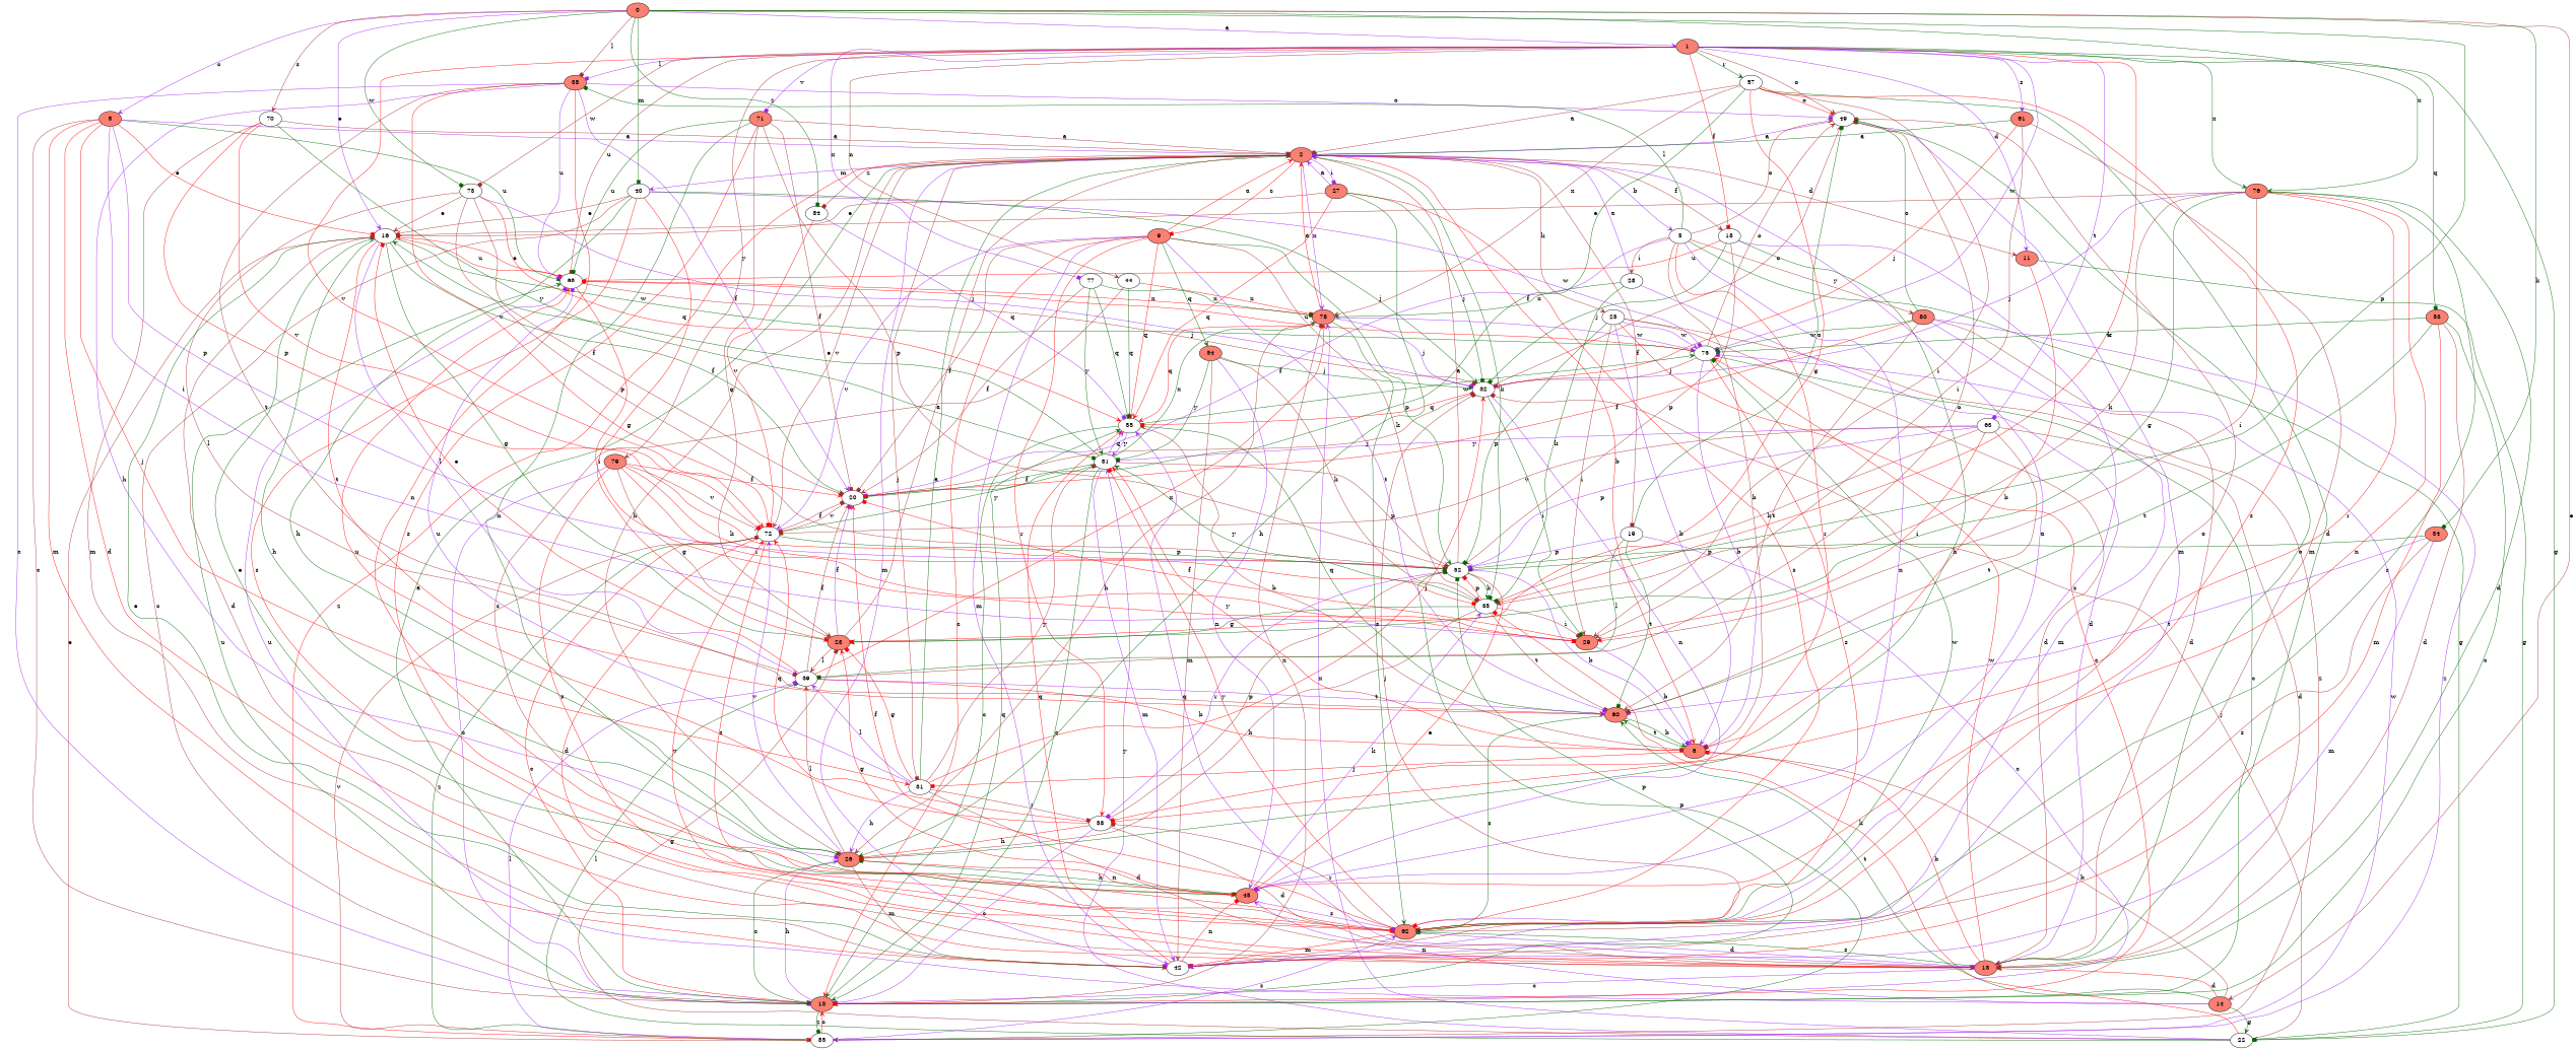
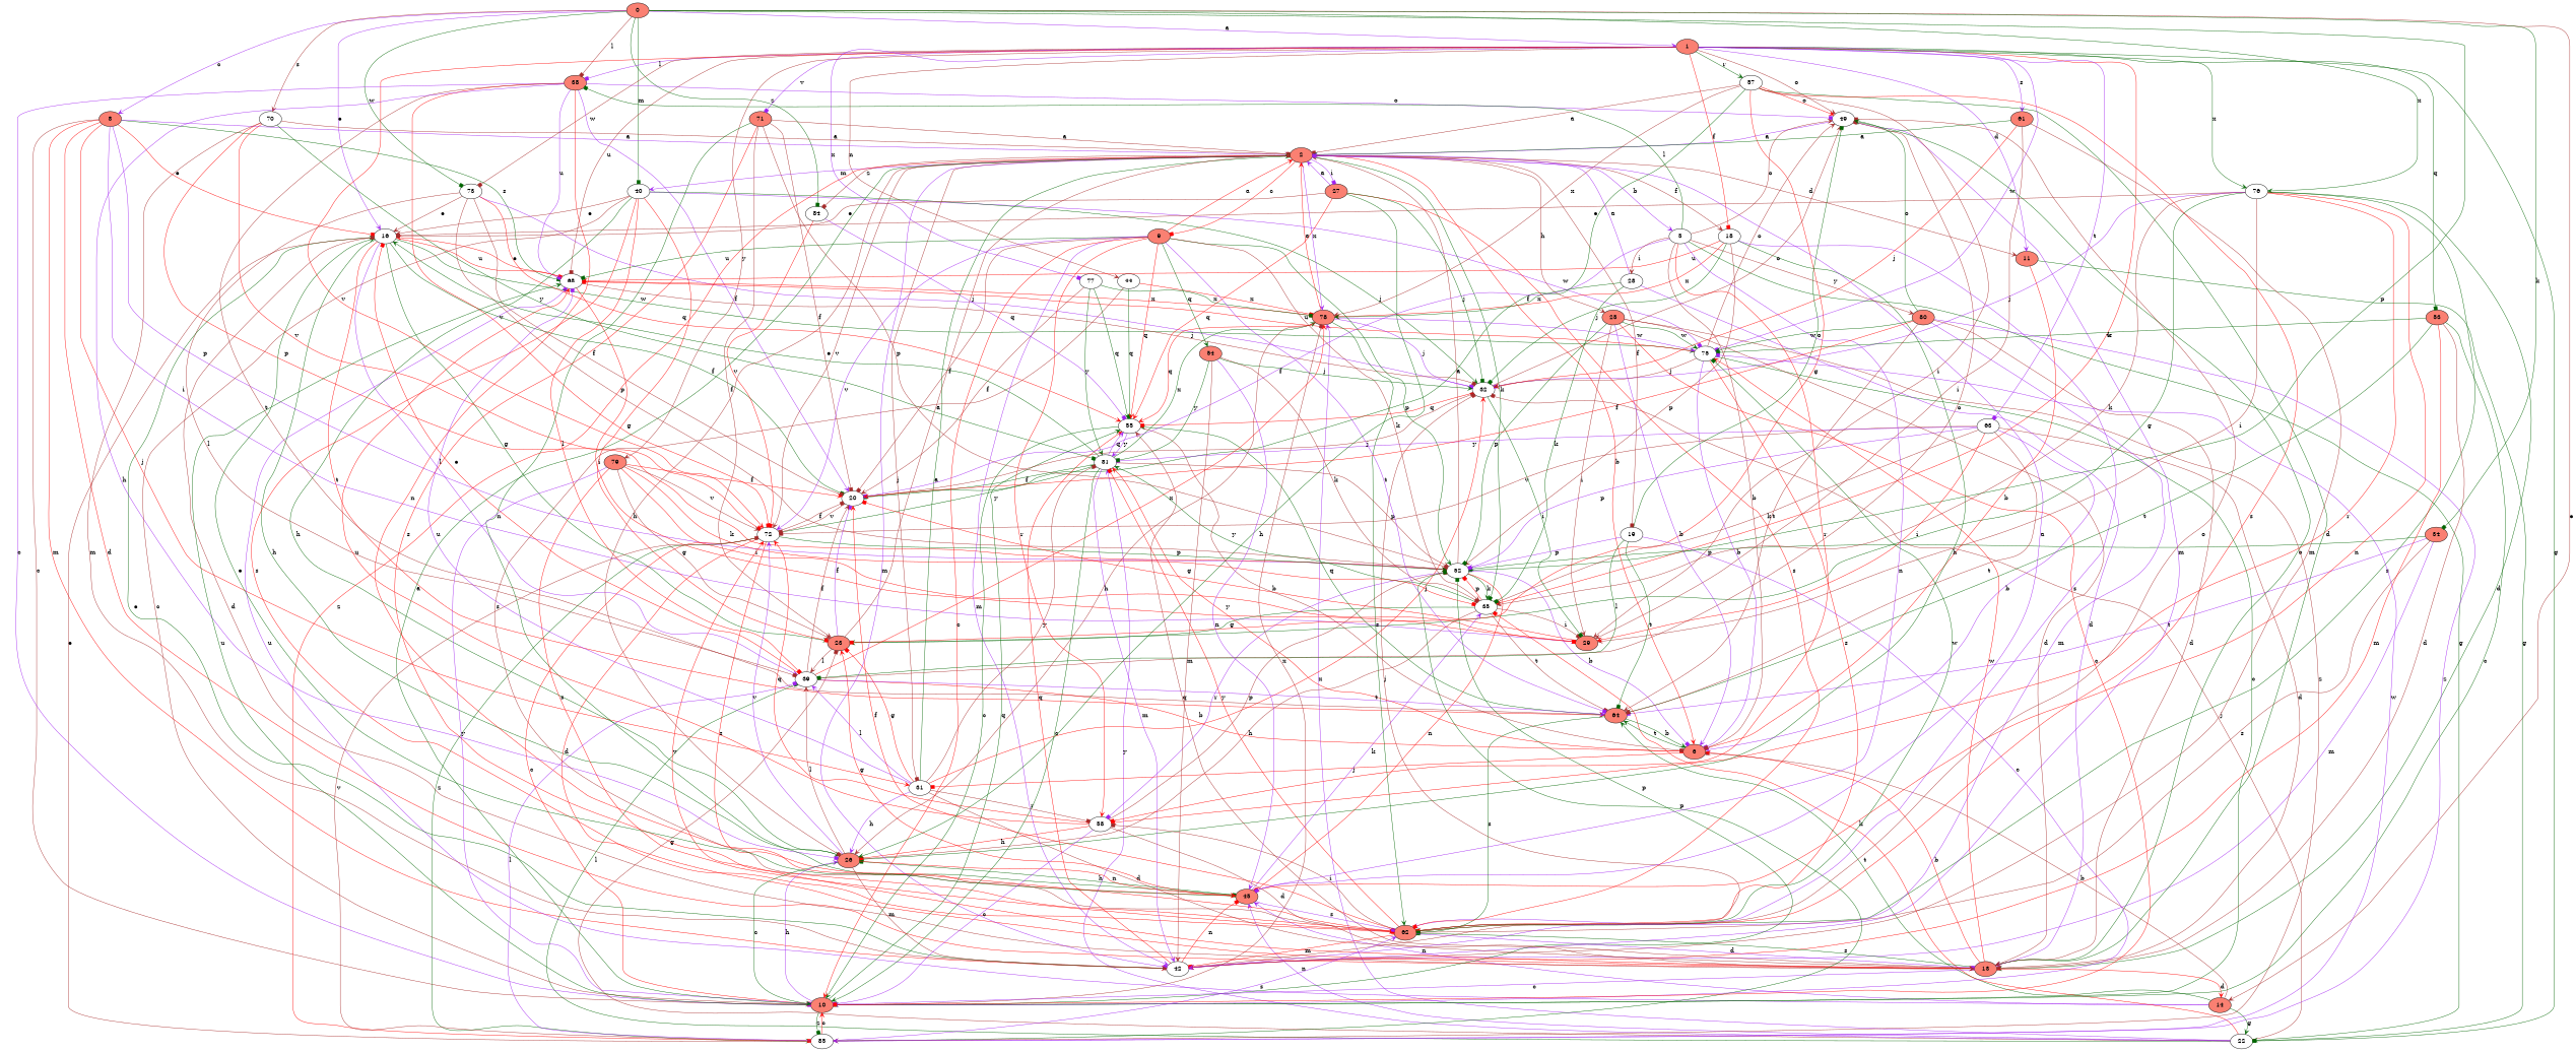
  strict digraph {
    node [fillcolor=white style=filled]
    edge [arrowhead=vee color=brown]
    0 [fillcolor=salmon]
    1 [fillcolor=salmon]
    8 [fillcolor=salmon]
    14 [fillcolor=salmon]
    16
    34 [fillcolor=salmon]
    38 [fillcolor=salmon]
    40
    52
    n10 [label=70]
    73
-   76 [fillcolor=salmon]
+   76
    84
    11 [fillcolor=salmon]
    18
    22
    35
    44
    49
    53 [fillcolor=salmon]
    57
    61 [fillcolor=salmon]
    63
    68
    71 [fillcolor=salmon]
    72
    75
    77
    79 [fillcolor=salmon]
    2 [fillcolor=salmon]
    31
    42
    10 [fillcolor=salmon]
    13 [fillcolor=salmon]
    29 [fillcolor=salmon]
    6 [fillcolor=salmon]
    45 [fillcolor=salmon]
-   64 [fillcolor=salmon label=60]
+   64 [fillcolor=salmon]
    26 [fillcolor=salmon]
    20
    23 [fillcolor=salmon]
    39
    62 [fillcolor=salmon]
    32
    58
    81
    55
    78 [fillcolor=salmon]
    85
    5
    9 [fillcolor=salmon]
    19
-   25
+   25 [fillcolor=salmon]
    27 [fillcolor=salmon]
    28
    80 [fillcolor=salmon]
    54 [fillcolor=salmon]
    0 -> 1 [color=purple label=a]
    0 -> 8 [color=purple label=c]
    0 -> 14 [label=e]
    0 -> 16 [color=purple label=e]
    0 -> 34 [arrowhead=box color=darkgreen label=k]
    0 -> 38 [arrowhead=box label=l]
    0 -> 40 [arrowhead=box color=darkgreen label=m]
    0 -> 52 [arrowhead=box color=darkgreen label=p]
    0 -> n10 [label=s]
    0 -> 73 [arrowhead=box color=darkgreen label=w]
    0 -> 76 [color=darkgreen label=x]
    0 -> 84 [arrowhead=box color=darkgreen label=z]
    1 -> 38 [arrowhead=box color=purple label=l]
    1 -> 73 [arrowhead=box label=w]
    1 -> 76 [color=darkgreen label=x]
    1 -> 11 [color=purple label=d]
    1 -> 18 [arrowhead=box color=red label=f]
    1 -> 22 [arrowhead=box color=darkgreen label=g]
    1 -> 35 [color=red label=k]
    1 -> 44 [label=n]
    1 -> 49 [label=o]
    1 -> 53 [arrowhead=box color=darkgreen label=q]
    1 -> 57 [color=darkgreen label=r]
    1 -> 61 [color=purple label=s]
    1 -> 63 [arrowhead=box color=purple label=t]
    1 -> 68 [arrowhead=box label=u]
    1 -> 71 [arrowhead=box color=purple label=v]
    1 -> 72 [color=red label=v]
    1 -> 75 [arrowhead=box color=purple label=w]
    1 -> 77 [arrowhead=box color=purple label=x]
    1 -> 79 [label=y]
    8 -> 16 [arrowhead=box color=red label=e]
    8 -> 52 [arrowhead=box color=purple label=p]
-   8 -> 68 [arrowhead=box color=darkgreen label=u]
+   8 -> 68 [arrowhead=box color=darkgreen label=s]
    8 -> 2 [color=purple label=a]
    8 -> 31 [color=red label=j]
    8 -> 42 [color=red label=m]
    8 -> 10 [arrowhead=box label=c]
    8 -> 13 [color=red label=d]
    8 -> 29 [color=purple label=i]
    14 -> 22 [color=darkgreen label=g]
    14 -> 68 [arrowhead=box color=purple label=u]
-   14 -> 13 [color=red label=d]
+   13 -> 14 [color=red label=d]
    14 -> 6 [arrowhead=box label=b]
    14 -> 45 [color=purple label=n]
    14 -> 64 [color=darkgreen label=t]
    16 -> 68 [arrowhead=box color=red label=u]
    16 -> 75 [color=darkgreen label=w]
    16 -> 13 [label=d]
    16 -> 64 [color=red label=t]
    16 -> 26 [color=darkgreen label=h]
-   16 -> 20 [color=darkgreen label=f]
+   16 -> 20 [arrowhead=box color=darkgreen label=f]
    16 -> 23 [color=darkgreen label=g]
    16 -> 39 [color=purple label=l]
    34 -> 52 [color=darkgreen label=p]
    34 -> 42 [arrowhead=box color=purple label=m]
    34 -> 64 [arrowhead=box color=purple label=t]
    34 -> 62 [label=s]
    38 -> 49 [arrowhead=box color=purple label=o]
    38 -> 68 [arrowhead=box color=purple label=u]
    38 -> 72 [arrowhead=box color=red label=v]
    38 -> 10 [arrowhead=box color=purple label=c]
    38 -> 45 [color=red label=n]
    38 -> 64 [label=t]
    38 -> 26 [arrowhead=box color=purple label=h]
    38 -> 20 [color=purple label=f]
    40 -> 16 [label=e]
    40 -> 75 [arrowhead=box color=purple label=w]
    40 -> 10 [label=c]
    40 -> 26 [color=darkgreen label=h]
    40 -> 23 [arrowhead=box color=red label=g]
+   40 -> 39 [arrowhead=box color=red label=l]
    40 -> 62 [arrowhead=box color=red label=s]
    40 -> 32 [color=darkgreen label=j]
    52 -> 35 [color=darkgreen label=k]
    52 -> 2 [label=a]
    52 -> 6 [arrowhead=box color=purple label=b]
-   52 -> 45 [arrowhead=box color=red label=e]
+   52 -> 45 [arrowhead=box color=red label=n]
    52 -> 58 [arrowhead=box color=purple label=r]
    n10 -> 52 [color=red label=p]
    n10 -> 72 [arrowhead=box color=red label=v]
    n10 -> 2 [label=a]
    n10 -> 42 [arrowhead=box label=m]
    n10 -> 81 [arrowhead=box color=darkgreen label=y]
    73 -> 16 [label=e]
    73 -> 52 [arrowhead=box label=p]
    73 -> 20 [arrowhead=box label=f]
    73 -> 39 [arrowhead=box label=l]
    73 -> 32 [arrowhead=box color=purple label=j]
    73 -> 55 [color=red label=q]
    76 -> 16 [arrowhead=box label=e]
    76 -> 35 [label=k]
    76 -> 13 [color=darkgreen label=d]
    76 -> 29 [label=i]
    76 -> 45 [color=red label=n]
    76 -> 23 [color=darkgreen label=g]
    76 -> 62 [arrowhead=box color=darkgreen label=s]
    76 -> 32 [arrowhead=box color=purple label=j]
    76 -> 58 [color=red label=r]
    84 -> 72 [arrowhead=box color=red label=v]
    84 -> 55 [arrowhead=box color=purple label=q]
    11 -> 22 [arrowhead=box color=darkgreen label=g]
    11 -> 6 [arrowhead=box color=red label=b]
    18 -> 52 [label=p]
    18 -> 68 [color=red label=u]
    18 -> 26 [arrowhead=box color=darkgreen label=h]
    18 -> 62 [color=purple label=s]
    18 -> 32 [arrowhead=box color=darkgreen label=j]
+   18 -> 78 [color=red label=x]
    22 -> 35 [arrowhead=box color=red label=k]
-   32 -> 45 [color=purple label=n]
+   22 -> 45 [color=purple label=n]
    22 -> 23 [arrowhead=box label=g]
    22 -> 39 [arrowhead=box color=darkgreen label=l]
    22 -> 32 [arrowhead=box label=j]
    22 -> 81 [color=purple label=y]
    22 -> 78 [color=purple label=x]
    35 -> 52 [arrowhead=box color=red label=p]
    35 -> 29 [arrowhead=box label=i]
    35 -> 64 [arrowhead=box label=t]
    35 -> 26 [arrowhead=box label=h]
    35 -> 23 [color=darkgreen label=g]
    35 -> 81 [color=darkgreen label=y]
    44 -> 62 [label=s]
    44 -> 55 [arrowhead=box color=darkgreen label=q]
    44 -> 78 [arrowhead=box color=red label=x]
    49 -> 2 [arrowhead=box color=purple label=a]
    49 -> 42 [color=purple label=m]
    53 -> 75 [arrowhead=box color=darkgreen label=w]
    53 -> 42 [color=red label=m]
    53 -> 10 [color=darkgreen label=c]
    53 -> 13 [arrowhead=box label=d]
    53 -> 64 [color=darkgreen label=t]
    57 -> 49 [color=red label=o]
    57 -> 2 [arrowhead=box label=a]
    57 -> 13 [color=darkgreen label=d]
    57 -> 29 [label=i]
    57 -> 20 [arrowhead=box color=darkgreen label=f]
    57 -> 23 [arrowhead=box color=red label=g]
    57 -> 62 [color=red label=s]
    57 -> 78 [label=x]
    61 -> 2 [color=darkgreen label=a]
    61 -> 42 [label=m]
    61 -> 29 [label=i]
    61 -> 32 [color=red label=j]
    63 -> 52 [color=purple label=p]
    63 -> 35 [label=k]
    63 -> 72 [arrowhead=box label=v]
    63 -> 13 [label=d]
    63 -> 29 [color=red label=i]
    63 -> 64 [arrowhead=box label=t]
    63 -> 81 [arrowhead=box color=purple label=y]
    68 -> 16 [color=red label=e]
    68 -> 29 [arrowhead=box color=red label=i]
    68 -> 32 [arrowhead=box label=j]
    68 -> 78 [arrowhead=box color=red label=x]
    71 -> 52 [arrowhead=box label=p]
-   71 -> 68 [arrowhead=box color=darkgreen label=u]
+   9 -> 68 [arrowhead=box color=darkgreen label=u]
    71 -> 2 [arrowhead=box label=a]
    71 -> 45 [arrowhead=box color=darkgreen label=n]
    71 -> 20 [arrowhead=box label=f]
-   71 -> 23 [label=g]
+   71 -> 23 [label=f]
    71 -> 62 [color=red label=s]
    72 -> 52 [color=darkgreen label=p]
    72 -> 10 [arrowhead=box color=red label=c]
    72 -> 13 [color=red label=d]
    72 -> 20 [arrowhead=box label=f]
    72 -> 62 [arrowhead=box color=red label=s]
    72 -> 81 [color=darkgreen label=y]
    72 -> 85 [color=darkgreen label=z]
    75 -> 49 [label=o]
    75 -> 68 [arrowhead=box color=red label=u]
    75 -> 10 [arrowhead=box color=darkgreen label=c]
    75 -> 6 [arrowhead=box color=purple label=b]
    75 -> 62 [arrowhead=box color=red label=s]
    75 -> 32 [label=j]
    77 -> 20 [label=f]
    77 -> 81 [color=darkgreen label=y]
    77 -> 55 [color=darkgreen label=q]
    77 -> 78 [arrowhead=box color=darkgreen label=x]
    79 -> 35 [arrowhead=box color=red label=k]
    79 -> 72 [label=v]
-   79 -> 10 [arrowhead=box color=purple label=c]
+   79 -> 10 [arrowhead=box color=purple label=y]
    79 -> 29 [arrowhead=box color=red label=i]
    79 -> 20 [color=red label=f]
    79 -> 23 [label=g]
    79 -> 62 [arrowhead=box color=red label=s]
    2 -> 40 [color=purple label=m]
    2 -> 84 [arrowhead=box label=z]
    2 -> 11 [label=d]
    2 -> 18 [label=f]
    2 -> 35 [arrowhead=box color=darkgreen label=k]
    2 -> 72 [label=v]
    2 -> 31 [arrowhead=box label=j]
    2 -> 42 [arrowhead=box color=purple label=m]
    2 -> 6 [color=red label=b]
    2 -> 26 [arrowhead=box label=h]
    2 -> 78 [color=purple label=x]
    2 -> 85 [arrowhead=box color=red label=z]
    2 -> 5 [color=purple label=b]
    2 -> 9 [arrowhead=box color=red label=c]
    2 -> 19 [arrowhead=box label=f]
-   2 -> 25 [label=k]
+   2 -> 25 [label=h]
    2 -> 27 [arrowhead=box color=purple label=i]
    31 -> 68 [arrowhead=box color=purple label=u]
    31 -> 2 [color=darkgreen label=a]
    31 -> 13 [arrowhead=box label=d]
    31 -> 26 [color=purple label=h]
    31 -> 23 [arrowhead=box color=red label=g]
    31 -> 39 [color=purple label=l]
    31 -> 32 [color=red label=j]
    31 -> 58 [arrowhead=box label=r]
    31 -> 81 [arrowhead=box label=y]
    42 -> 16 [color=darkgreen label=e]
    42 -> 45 [arrowhead=box color=red label=n]
    42 -> 32 [arrowhead=box label=j]
    42 -> 55 [color=red label=q]
    10 -> 52 [arrowhead=box color=darkgreen label=p]
    10 -> 68 [color=darkgreen label=u]
    10 -> 2 [arrowhead=box color=darkgreen label=a]
    10 -> 26 [color=purple label=h]
    10 -> 55 [color=darkgreen label=q]
    10 -> 78 [arrowhead=box label=x]
    10 -> 85 [arrowhead=box color=darkgreen label=z]
    13 -> 49 [color=darkgreen label=o]
    13 -> 72 [color=red label=v]
    13 -> 75 [color=red label=w]
    13 -> 10 [arrowhead=box color=purple label=c]
    13 -> 6 [color=red label=b]
    13 -> 62 [arrowhead=box color=darkgreen label=s]
-   13 -> 55 [color=purple label=q]
-   29 -> 6 [color=purple label=b]
-   29 -> 20 [arrowhead=box color=red label=f]
+   13 -> 55 [label=q]
+   63 -> 6 [color=purple label=b]
+   29 -> 20 [arrowhead=box color=red label=g]
    6 -> 31 [arrowhead=box color=red label=j]
    6 -> 64 [color=darkgreen label=t]
    6 -> 81 [color=red label=y]
    45 -> 16 [color=darkgreen label=e]
    45 -> 35 [color=purple label=k]
    45 -> 2 [arrowhead=box color=purple label=a]
    45 -> 26 [arrowhead=box color=darkgreen label=h]
    45 -> 23 [color=red label=g]
    45 -> 62 [arrowhead=box color=purple label=s]
    64 -> 6 [color=darkgreen label=b]
    64 -> 62 [arrowhead=box color=darkgreen label=s]
    64 -> 55 [color=darkgreen label=q]
    26 -> 72 [color=purple label=v]
    26 -> 42 [label=m]
    26 -> 10 [color=darkgreen label=c]
    26 -> 45 [color=red label=n]
    26 -> 39 [label=l]
    20 -> 72 [arrowhead=box label=v]
    20 -> 32 [arrowhead=box label=j]
    23 -> 2 [arrowhead=box label=a]
    23 -> 20 [arrowhead=box color=purple label=f]
    23 -> 39 [label=l]
    39 -> 16 [arrowhead=box color=red label=e]
    39 -> 49 [arrowhead=box label=o]
    39 -> 6 [arrowhead=box color=red label=b]
    39 -> 64 [color=purple label=t]
    39 -> 20 [label=f]
    39 -> 78 [color=red label=x]
    62 -> 49 [arrowhead=box label=o]
    62 -> 75 [arrowhead=box color=darkgreen label=w]
    62 -> 42 [arrowhead=box color=red label=m]
    62 -> 13 [arrowhead=box color=purple label=d]
    62 -> 20 [color=red label=f]
-   62 -> 58 [arrowhead=box label=r]
+   62 -> 58 [arrowhead=box label=i]
    62 -> 81 [arrowhead=box color=red label=y]
    32 -> 49 [label=o]
    32 -> 29 [arrowhead=box color=darkgreen label=i]
    32 -> 55 [arrowhead=box color=red label=q]
    58 -> 52 [arrowhead=box label=p]
    58 -> 68 [color=red label=u]
    58 -> 72 [color=red label=q]
    58 -> 10 [arrowhead=box color=purple label=c]
    58 -> 13 [label=d]
    58 -> 26 [arrowhead=box color=red label=h]
    81 -> 16 [color=darkgreen label=e]
    81 -> 52 [label=p]
    81 -> 42 [color=purple label=m]
    81 -> 10 [color=darkgreen label=c]
    81 -> 20 [arrowhead=box color=darkgreen label=f]
    81 -> 55 [color=purple label=q]
    81 -> 78 [color=darkgreen label=x]
-   55 -> 75 [color=darkgreen label=w]
    55 -> 10 [color=darkgreen label=c]
    55 -> 6 [arrowhead=box label=b]
    55 -> 81 [color=purple label=y]
    78 -> 75 [color=purple label=w]
    78 -> 2 [color=red label=a]
    78 -> 26 [label=h]
    78 -> 62 [color=darkgreen label=s]
    78 -> 32 [arrowhead=box color=purple label=j]
    78 -> 55 [color=red label=q]
    85 -> 16 [arrowhead=box label=e]
    85 -> 52 [arrowhead=box color=darkgreen label=p]
    85 -> 72 [arrowhead=box label=v]
    85 -> 75 [arrowhead=box color=purple label=w]
    85 -> 10 [color=red label=c]
    85 -> 39 [arrowhead=box color=purple label=l]
    85 -> 62 [color=purple label=s]
    5 -> 38 [arrowhead=box color=darkgreen label=l]
    5 -> 22 [color=darkgreen label=g]
    5 -> 49 [label=o]
    5 -> 6 [arrowhead=box label=b]
    5 -> 45 [arrowhead=box color=purple label=n]
    5 -> 20 [arrowhead=box color=purple label=f]
    5 -> 58 [arrowhead=box color=red label=r]
    5 -> 28 [label=i]
    5 -> 80 [label=y]
    9 -> 52 [color=darkgreen label=p]
    9 -> 35 [label=k]
    9 -> 72 [color=purple label=v]
    9 -> 2 [color=red label=a]
    9 -> 42 [color=purple label=m]
    9 -> 10 [color=red label=c]
    9 -> 64 [arrowhead=box color=purple label=t]
    9 -> 20 [arrowhead=box label=f]
    9 -> 58 [color=red label=r]
    9 -> 55 [color=red label=q]
    9 -> 54 [color=darkgreen label=q]
    19 -> 52 [arrowhead=box color=purple label=p]
    19 -> 49 [arrowhead=box color=darkgreen label=o]
    19 -> 10 [color=purple label=c]
    19 -> 64 [arrowhead=box color=darkgreen label=t]
    19 -> 39 [arrowhead=box color=darkgreen label=l]
    25 -> 52 [arrowhead=box color=darkgreen label=p]
-   25 -> 75 [color=purple label=w]
+   25 -> 75 [color=darkgreen label=w]
    25 -> 10 [arrowhead=box color=red label=c]
    25 -> 13 [label=d]
    25 -> 29 [label=i]
    25 -> 6 [color=purple label=b]
    25 -> 85 [label=z]
    27 -> 16 [arrowhead=box label=e]
    27 -> 2 [color=purple label=a]
    27 -> 26 [color=darkgreen label=h]
    27 -> 62 [arrowhead=box color=red label=s]
    27 -> 32 [arrowhead=box color=darkgreen label=j]
    27 -> 55 [color=red label=q]
    28 -> 35 [arrowhead=box color=darkgreen label=k]
    28 -> 2 [color=purple label=a]
    28 -> 13 [color=purple label=d]
    28 -> 78 [color=darkgreen label=x]
    80 -> 49 [color=darkgreen label=o]
    80 -> 75 [color=darkgreen label=w]
    80 -> 42 [color=purple label=m]
    80 -> 13 [label=d]
    80 -> 64 [label=t]
    80 -> 20 [color=red label=f]
    80 -> 85 [color=purple label=z]
    54 -> 35 [arrowhead=box label=k]
    54 -> 42 [label=m]
    54 -> 45 [color=purple label=n]
    54 -> 32 [color=darkgreen label=j]
    54 -> 81 [arrowhead=box color=darkgreen label=y]
  }
